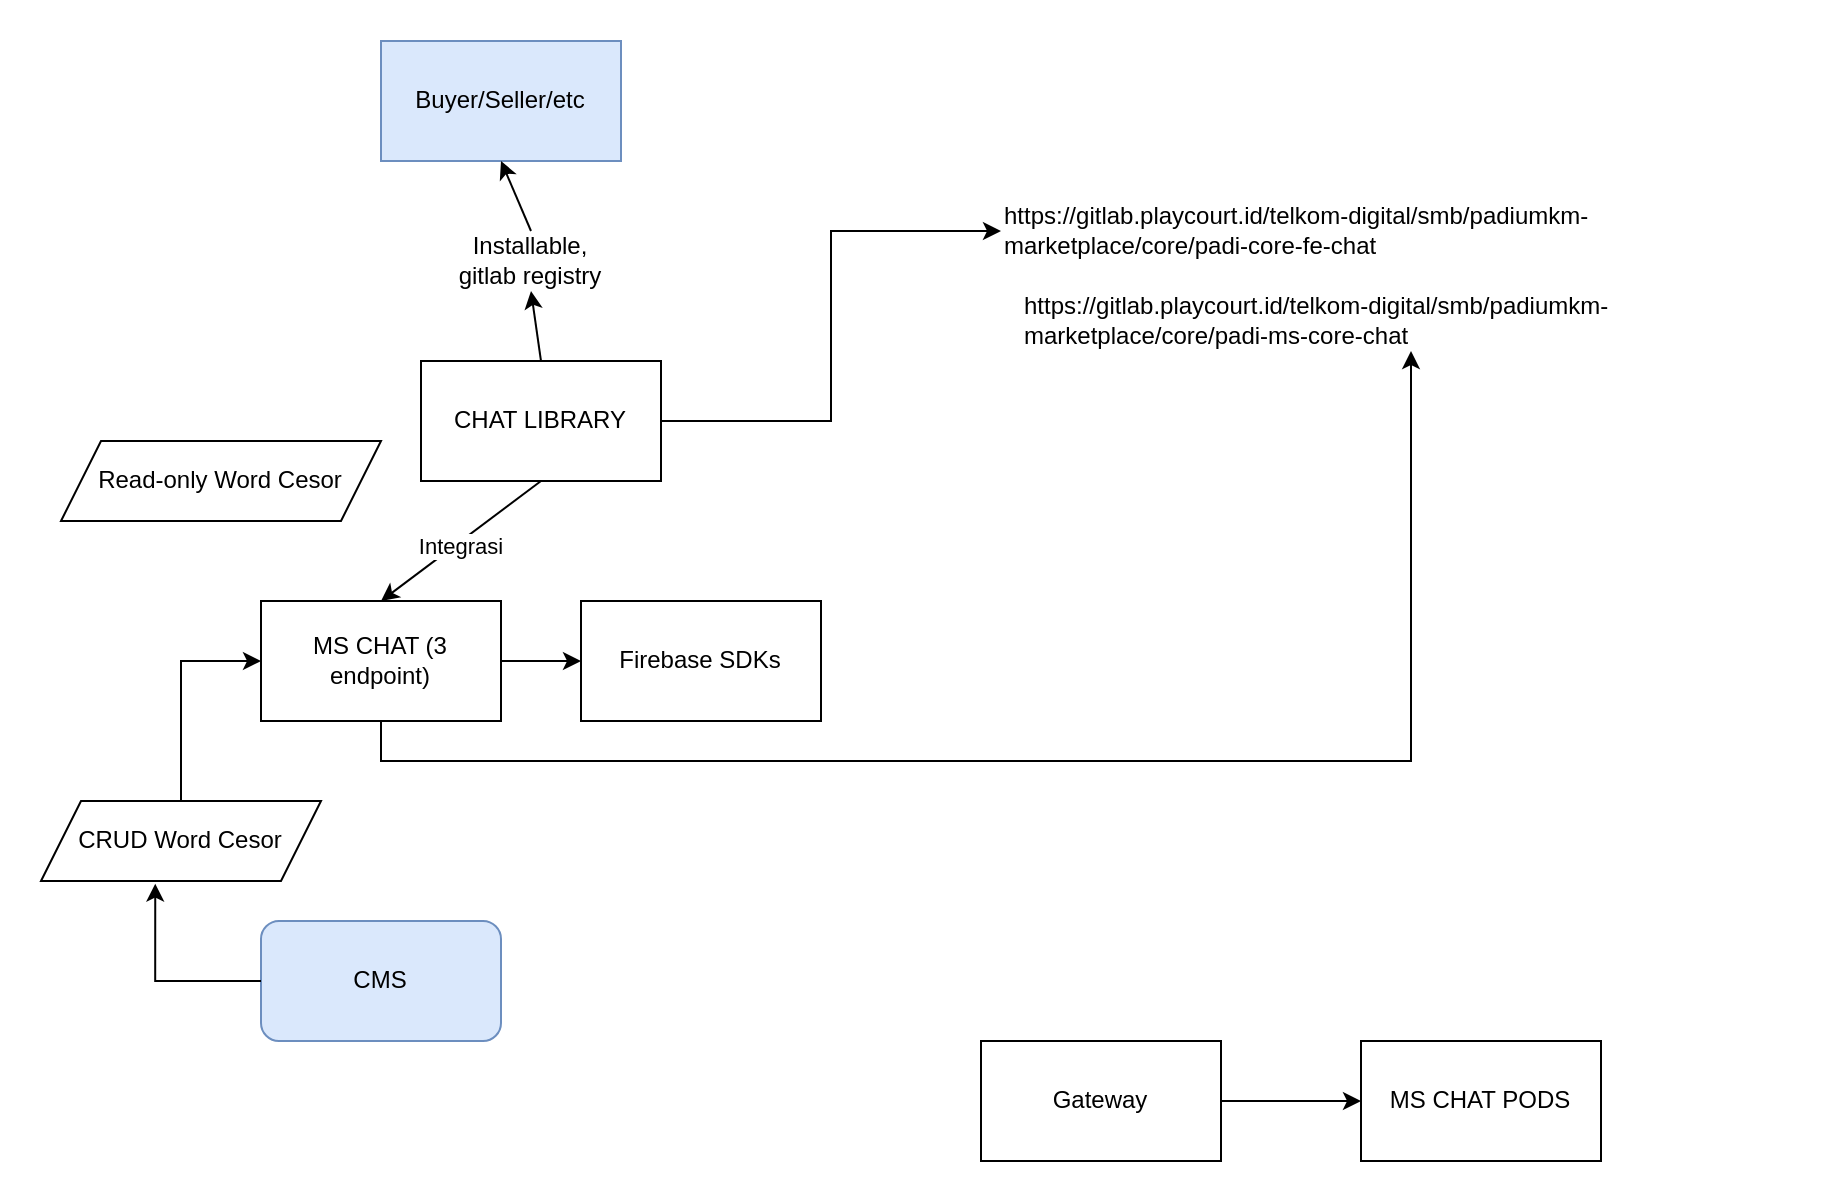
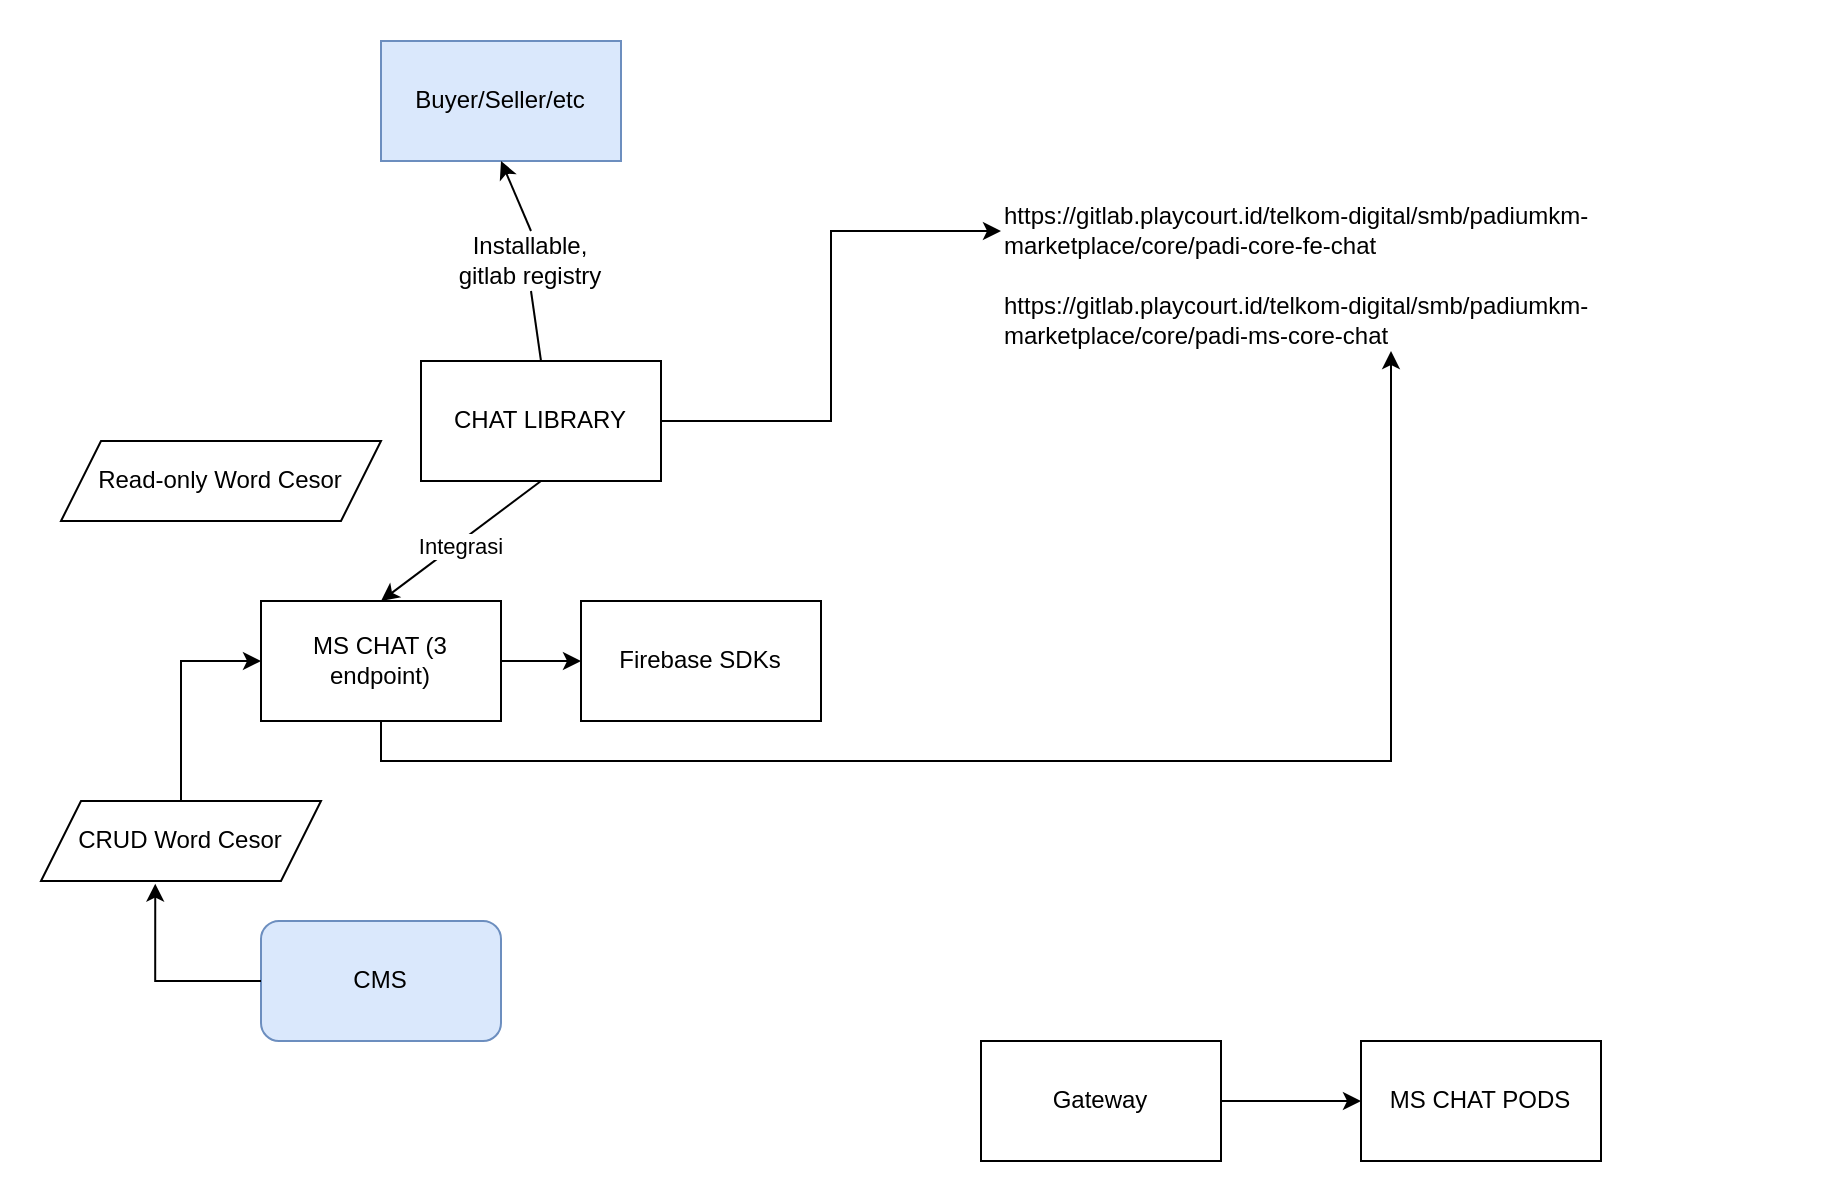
  <mxCell id="0" />
  <mxCell id="1" parent="0" />
  <mxCell id="2" style="edgeStyle=orthogonalEdgeStyle;rounded=0;orthogonalLoop=1;jettySize=auto;html=1;entryX=0;entryY=0.5;entryDx=0;entryDy=0;" edge="1" parent="1" source="3" target="14"><mxGeometry relative="1" as="geometry" /></mxCell>
  <mxCell id="3" value="CHAT LIBRARY&lt;br&gt;" style="rounded=0;whiteSpace=wrap;html=1;" vertex="1" parent="1"><mxGeometry x="210" y="180" width="120" height="60" as="geometry" /></mxCell>
  <mxCell id="4" style="edgeStyle=orthogonalEdgeStyle;rounded=0;orthogonalLoop=1;jettySize=auto;html=1;entryX=0.5;entryY=1;entryDx=0;entryDy=0;exitX=0.5;exitY=1;exitDx=0;exitDy=0;" edge="1" parent="1" source="6" target="15"><mxGeometry relative="1" as="geometry" /></mxCell>
  <mxCell id="5" style="edgeStyle=orthogonalEdgeStyle;rounded=0;orthogonalLoop=1;jettySize=auto;html=1;entryX=0;entryY=0.5;entryDx=0;entryDy=0;" edge="1" parent="1" source="6" target="11"><mxGeometry relative="1" as="geometry" /></mxCell>
  <mxCell id="6" value="MS CHAT (3 endpoint)" style="rounded=0;whiteSpace=wrap;html=1;" vertex="1" parent="1"><mxGeometry x="130" y="300" width="120" height="60" as="geometry" /></mxCell>
  <mxCell id="7" value="Buyer/Seller/etc" style="rounded=0;whiteSpace=wrap;html=1;fillColor=#dae8fc;strokeColor=#6c8ebf;" vertex="1" parent="1"><mxGeometry x="190" y="20" width="120" height="60" as="geometry" /></mxCell>
  <mxCell id="8" value="" style="endArrow=classic;html=1;rounded=0;exitX=0.5;exitY=0;exitDx=0;exitDy=0;entryX=0.5;entryY=1;entryDx=0;entryDy=0;" edge="1" parent="1" source="10" target="7"><mxGeometry width="50" height="50" relative="1" as="geometry"><mxPoint x="450" y="280" as="sourcePoint" /><mxPoint x="500" y="230" as="targetPoint" /></mxGeometry></mxCell>
- <mxCell id="9" value="" style="endArrow=classic;html=1;rounded=0;exitX=0.5;exitY=0;exitDx=0;exitDy=0;entryX=0.5;entryY=1;entryDx=0;entryDy=0;" edge="1" parent="1" source="3" target="10"><mxGeometry width="50" height="50" relative="1" as="geometry"><mxPoint x="270" y="180" as="sourcePoint" /><mxPoint x="230" y="80" as="targetPoint" /></mxGeometry></mxCell>
+ <mxCell id="9" value="" style="endArrow=none;html=1;rounded=0;exitX=0.5;exitY=0;exitDx=0;exitDy=0;entryX=0.5;entryY=1;entryDx=0;entryDy=0;" edge="1" parent="1" source="3" target="10"><mxGeometry width="50" height="50" relative="1" as="geometry"><mxPoint x="270" y="180" as="sourcePoint" /><mxPoint x="230" y="80" as="targetPoint" /></mxGeometry></mxCell>
  <mxCell id="10" value="&lt;div&gt;Installable, gitlab registry&lt;/div&gt;" style="text;html=1;strokeColor=none;fillColor=none;align=center;verticalAlign=middle;whiteSpace=wrap;rounded=0;" vertex="1" parent="1"><mxGeometry x="220" y="115" width="90" height="30" as="geometry" /></mxCell>
  <mxCell id="11" value="Firebase SDKs" style="rounded=0;whiteSpace=wrap;html=1;" vertex="1" parent="1"><mxGeometry x="290" y="300" width="120" height="60" as="geometry" /></mxCell>
  <mxCell id="12" value="" style="endArrow=classic;html=1;rounded=0;exitX=0.5;exitY=1;exitDx=0;exitDy=0;entryX=0.5;entryY=0;entryDx=0;entryDy=0;" edge="1" parent="1" source="3" target="6"><mxGeometry width="50" height="50" relative="1" as="geometry"><mxPoint x="225" y="260" as="sourcePoint" /><mxPoint x="305" y="320" as="targetPoint" /></mxGeometry></mxCell>
  <mxCell id="13" value="&lt;div&gt;Integrasi&lt;/div&gt;" style="edgeLabel;html=1;align=center;verticalAlign=middle;resizable=0;points=[];" vertex="1" connectable="0" parent="12"><mxGeometry x="0.032" y="1" relative="1" as="geometry"><mxPoint as="offset" /></mxGeometry></mxCell>
  <mxCell id="14" value="https://gitlab.playcourt.id/telkom-digital/smb/padiumkm-marketplace/core/padi-core-fe-chat" style="text;html=1;strokeColor=none;fillColor=none;align=left;verticalAlign=middle;whiteSpace=wrap;rounded=0;" vertex="1" parent="1"><mxGeometry x="500" y="100" width="380" height="30" as="geometry" /></mxCell>
- <mxCell id="15" value="https://gitlab.playcourt.id/telkom-digital/smb/padiumkm-marketplace/core/padi-ms-core-chat" style="text;html=1;strokeColor=none;fillColor=none;align=left;verticalAlign=middle;whiteSpace=wrap;rounded=0;" vertex="1" parent="1"><mxGeometry x="510" y="145" width="390" height="30" as="geometry" /></mxCell>
+ <mxCell id="15" value="https://gitlab.playcourt.id/telkom-digital/smb/padiumkm-marketplace/core/padi-ms-core-chat" style="text;html=1;strokeColor=none;fillColor=none;align=left;verticalAlign=middle;whiteSpace=wrap;rounded=0;" vertex="1" parent="1"><mxGeometry x="500" y="145" width="390" height="30" as="geometry" /></mxCell>
  <mxCell id="16" value="CMS" style="whiteSpace=wrap;html=1;fillColor=#dae8fc;strokeColor=#6c8ebf;rounded=1;" vertex="1" parent="1"><mxGeometry x="130" y="460" width="120" height="60" as="geometry" /></mxCell>
  <mxCell id="17" style="edgeStyle=orthogonalEdgeStyle;rounded=0;orthogonalLoop=1;jettySize=auto;html=1;entryX=0;entryY=0.5;entryDx=0;entryDy=0;" edge="1" parent="1" source="18" target="6"><mxGeometry relative="1" as="geometry" /></mxCell>
  <mxCell id="18" value="CRUD Word Cesor" style="shape=parallelogram;perimeter=parallelogramPerimeter;whiteSpace=wrap;html=1;fixedSize=1;" vertex="1" parent="1"><mxGeometry x="20" y="400" width="140" height="40" as="geometry" /></mxCell>
  <mxCell id="19" style="edgeStyle=orthogonalEdgeStyle;rounded=0;orthogonalLoop=1;jettySize=auto;html=1;entryX=0.408;entryY=1.033;entryDx=0;entryDy=0;entryPerimeter=0;exitX=0;exitY=0.5;exitDx=0;exitDy=0;" edge="1" parent="1" source="16" target="18"><mxGeometry relative="1" as="geometry" /></mxCell>
  <mxCell id="20" value="Read-only Word Cesor" style="shape=parallelogram;perimeter=parallelogramPerimeter;whiteSpace=wrap;html=1;fixedSize=1;" vertex="1" parent="1"><mxGeometry x="30" y="220" width="160" height="40" as="geometry" /></mxCell>
  <mxCell id="21" value="MS CHAT PODS" style="rounded=0;whiteSpace=wrap;html=1;" vertex="1" parent="1"><mxGeometry x="680" y="520" width="120" height="60" as="geometry" /></mxCell>
  <mxCell id="22" style="edgeStyle=orthogonalEdgeStyle;rounded=0;orthogonalLoop=1;jettySize=auto;html=1;exitX=1;exitY=0.5;exitDx=0;exitDy=0;entryX=0;entryY=0.5;entryDx=0;entryDy=0;" edge="1" parent="1" source="23" target="21"><mxGeometry relative="1" as="geometry" /></mxCell>
  <mxCell id="23" value="Gateway" style="rounded=0;whiteSpace=wrap;html=1;" vertex="1" parent="1"><mxGeometry x="490" y="520" width="120" height="60" as="geometry" /></mxCell>
